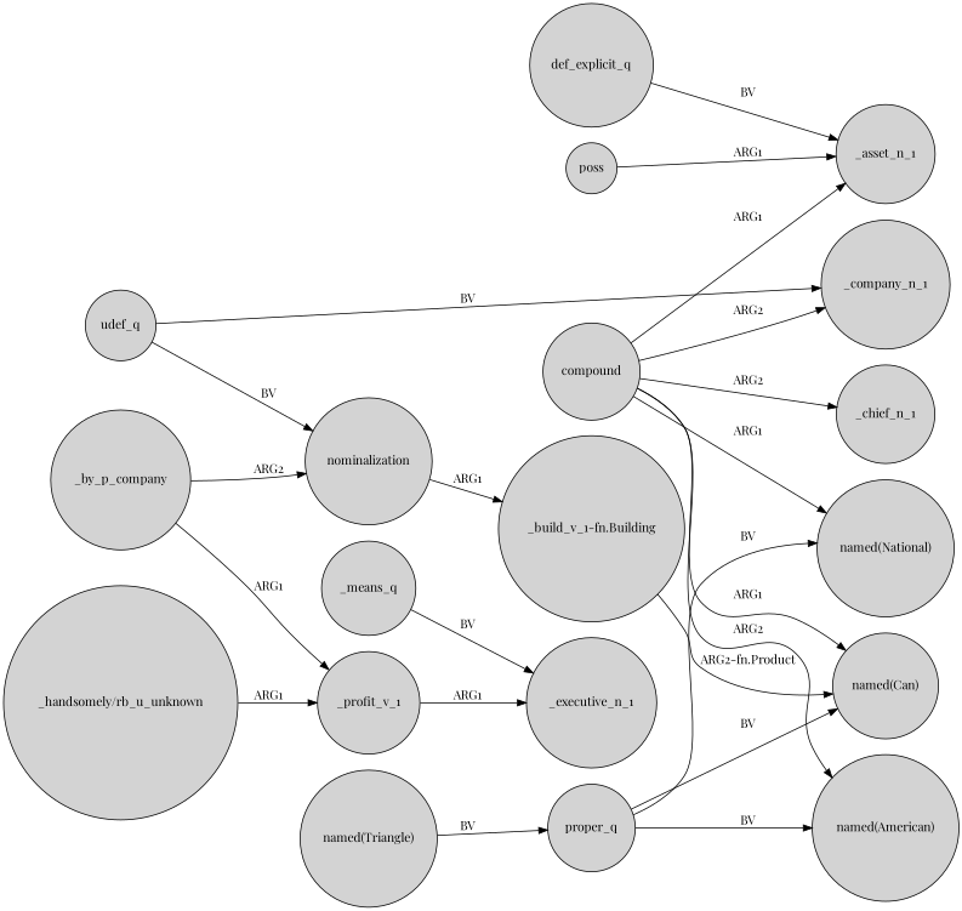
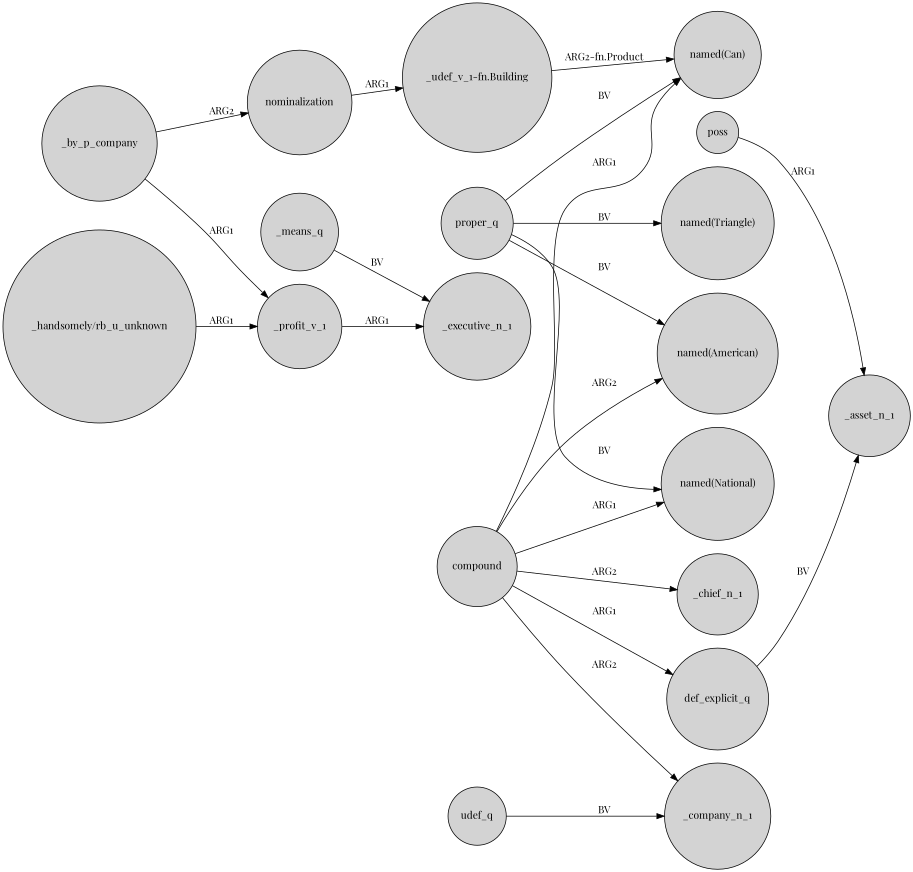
  digraph {
    fontname="Playfair Display"
    rankdir=LR
    node [fontname="Playfair Display" shape=circle style=filled]
    edge [fontname="Playfair Display"]
    def_explicit_q
    _asset_n_1
    n3 [label=_by_p_company]
    _profit_v_1
    nominalization
    _executive_n_1
-   "_build_v_1-fn.Building"
+   "_build_v_1-fn.Building" [label="_udef_v_1-fn.Building"]
    "named(Can)"
    proper_q
    "named(Triangle)"
    "named(American)"
    "named(National)"
    n13 [label=_means_q]
    compound
    _company_n_1
    _chief_n_1
    poss
    "_handsomely/rb_u_unknown"
    udef_q
    def_explicit_q -> _asset_n_1 [label=BV]
    n3 -> _profit_v_1 [label=ARG1]
    n3 -> nominalization [label=ARG2]
    _profit_v_1 -> _executive_n_1 [label=ARG1]
    nominalization -> "_build_v_1-fn.Building" [label=ARG1]
    "_build_v_1-fn.Building" -> "named(Can)" [label="ARG2-fn.Product"]
    proper_q -> "named(Can)" [label=BV]
-   "named(Triangle)" -> proper_q [label=BV]
+   proper_q -> "named(Triangle)" [label=BV]
    proper_q -> "named(American)" [label=BV]
    proper_q -> "named(National)" [label=BV]
    n13 -> _executive_n_1 [label=BV]
-   compound -> _asset_n_1 [label=ARG1]
+   compound -> def_explicit_q [label=ARG1]
    compound -> "named(Can)" [label=ARG1]
    compound -> "named(American)" [label=ARG2]
    compound -> "named(National)" [label=ARG1]
    compound -> _company_n_1 [label=ARG2]
    compound -> _chief_n_1 [label=ARG2]
    poss -> _asset_n_1 [label=ARG1]
    "_handsomely/rb_u_unknown" -> _profit_v_1 [label=ARG1]
-   udef_q -> nominalization [label=BV]
    udef_q -> _company_n_1 [label=BV]
  }
